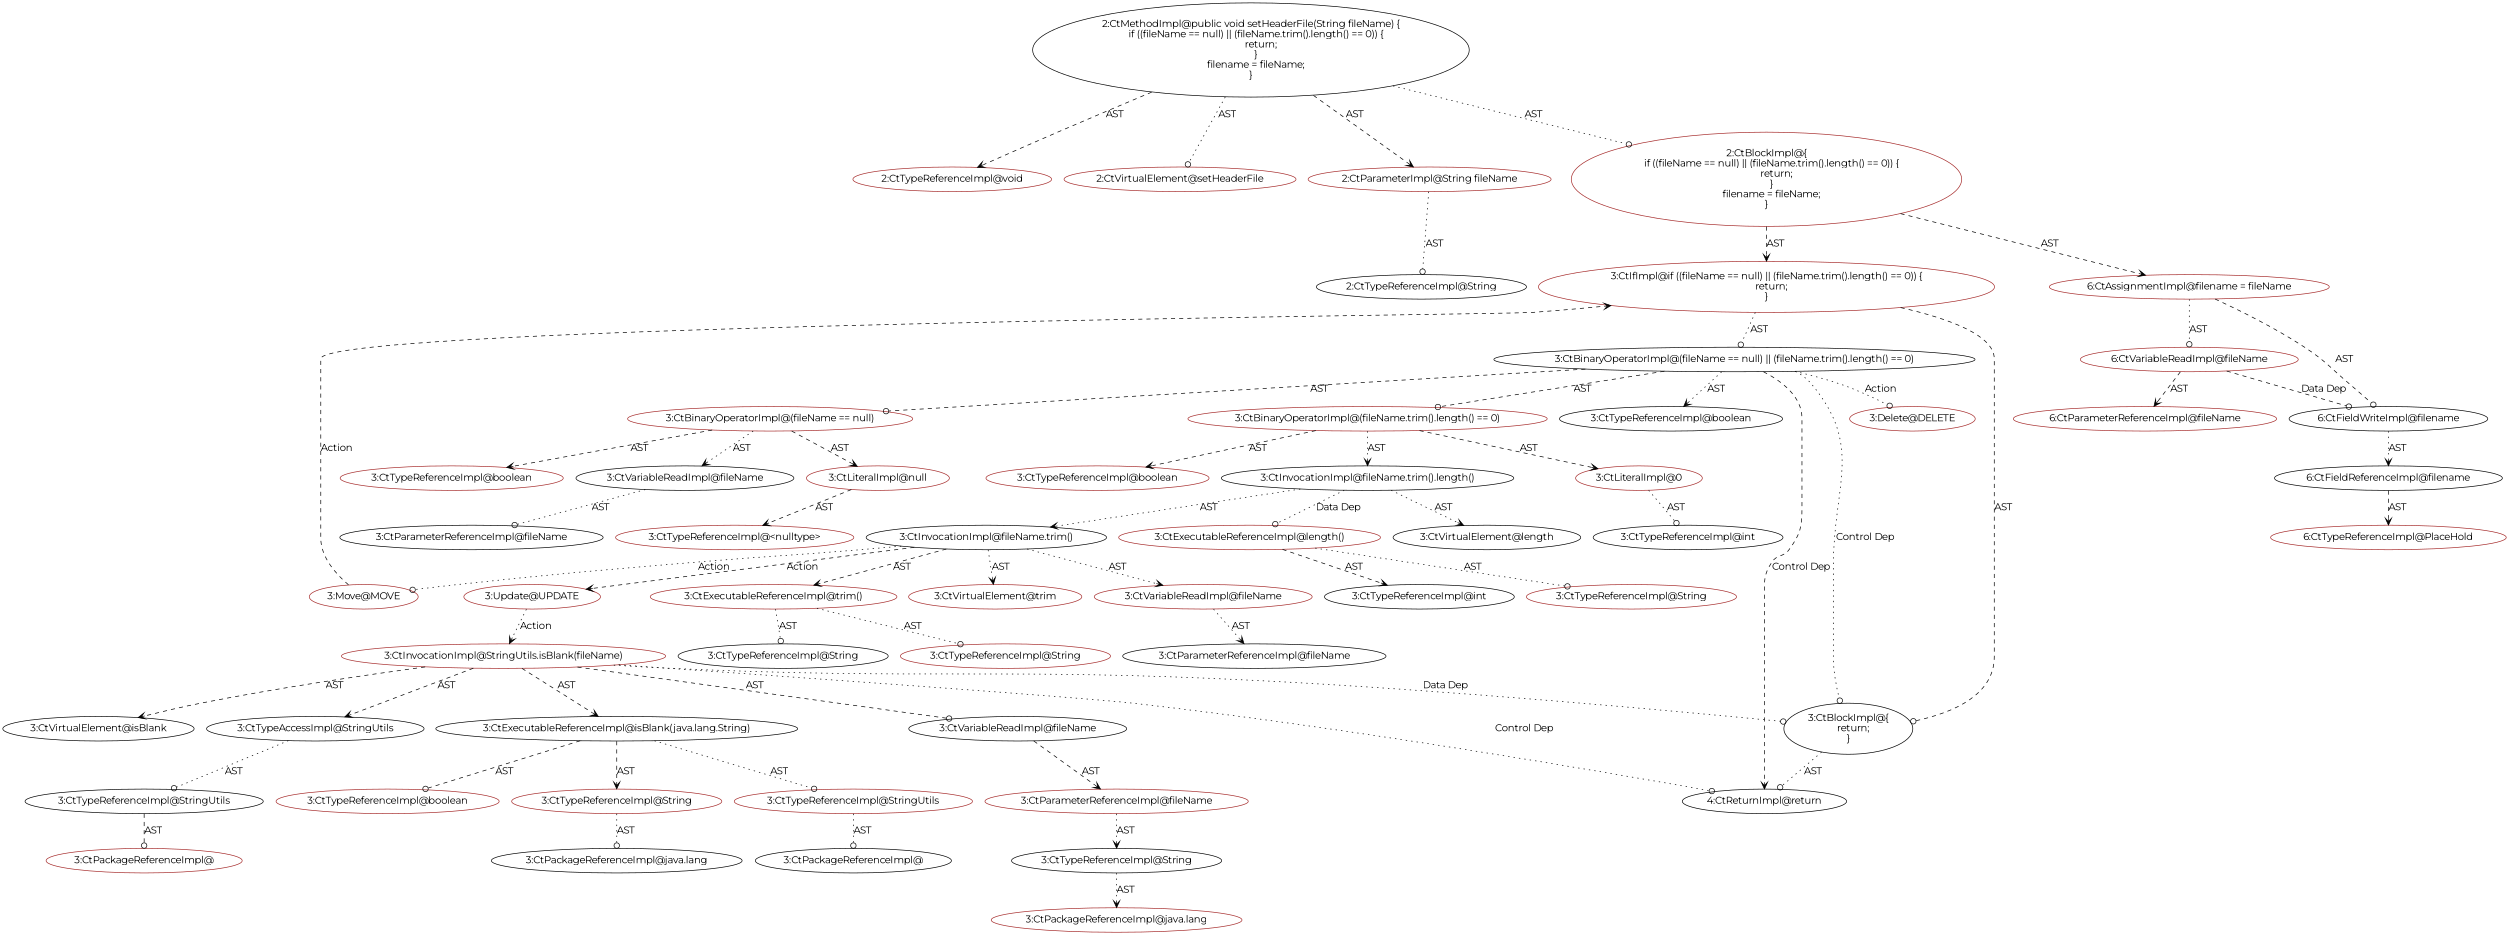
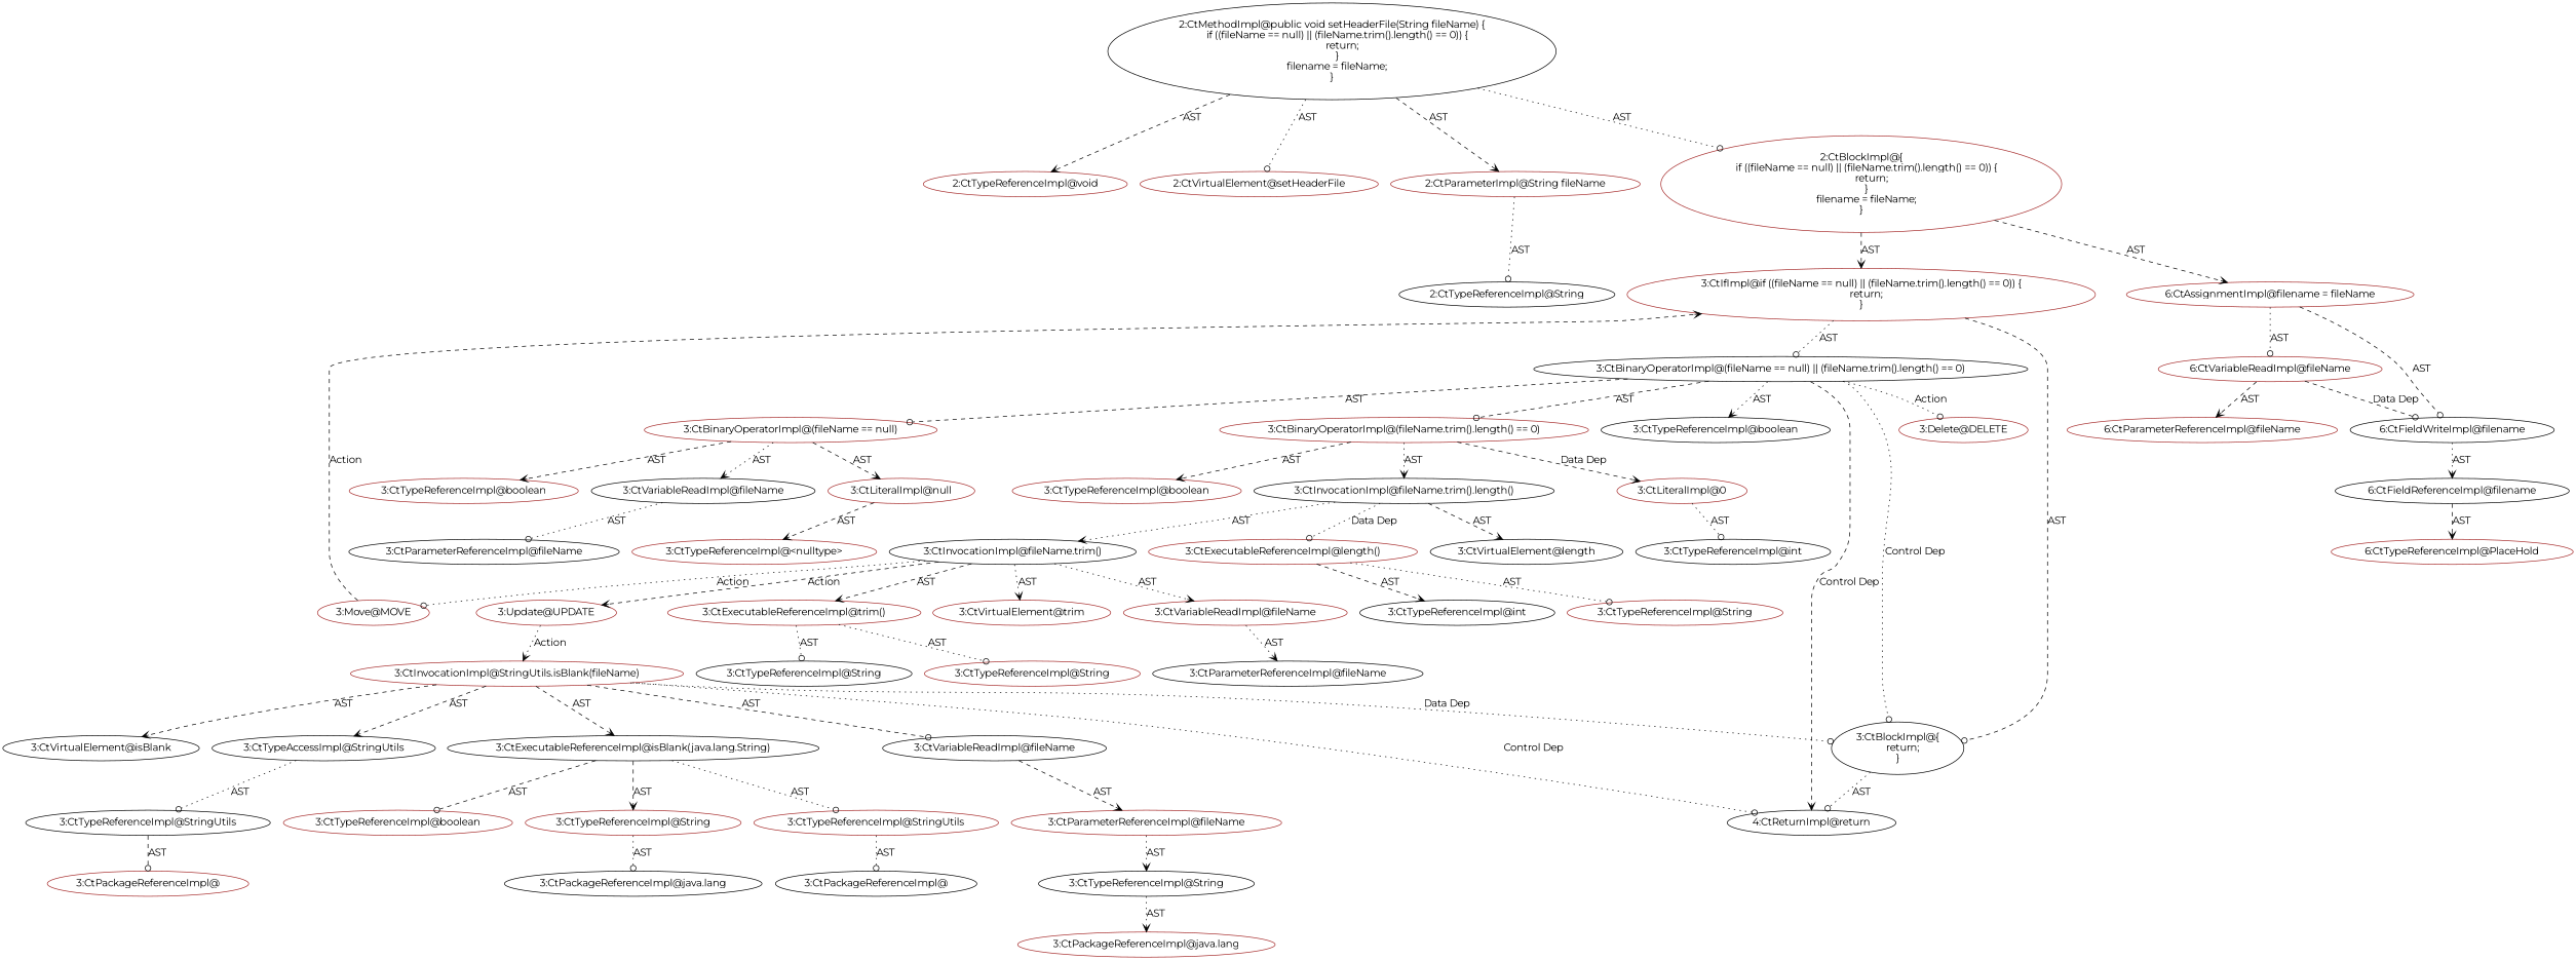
  digraph {
    fontname=Montserrat
    node [color=brown fontname=Montserrat shape=ellipse]
    edge [arrowhead=vee fontname=Montserrat style=dotted]
    n1 [label="2:CtTypeReferenceImpl@void"]
    n2 [label="2:CtVirtualElement@setHeaderFile"]
    n3 [label="2:CtParameterImpl@String fileName"]
    n4 [color=black label="2:CtTypeReferenceImpl@String"]
    n5 [color=black label="3:CtVariableReadImpl@fileName"]
    n6 [color=black label="3:CtParameterReferenceImpl@fileName"]
    n7 [label="3:CtLiteralImpl@null"]
    n8 [label="3:CtTypeReferenceImpl@<nulltype>"]
    n9 [label="3:CtBinaryOperatorImpl@(fileName == null)"]
    n10 [label="3:CtTypeReferenceImpl@boolean"]
    n11 [label="3:CtExecutableReferenceImpl@length()"]
    n12 [label="3:CtTypeReferenceImpl@String"]
    n13 [color=black label="3:CtTypeReferenceImpl@int"]
    n14 [color=black label="3:CtVirtualElement@length"]
    n15 [label="3:CtExecutableReferenceImpl@trim()"]
    n16 [label="3:CtTypeReferenceImpl@String"]
    n17 [color=black label="3:CtTypeReferenceImpl@String"]
    n18 [label="3:CtVirtualElement@trim"]
    n19 [label="3:CtVariableReadImpl@fileName"]
    n20 [color=black label="3:CtParameterReferenceImpl@fileName"]
    n21 [color=black label="3:CtInvocationImpl@fileName.trim()"]
    n22 [label="3:Update@UPDATE"]
    n23 [label="3:Move@MOVE"]
    n24 [label="3:CtInvocationImpl@StringUtils.isBlank(fileName)"]
    n25 [label="3:CtIfImpl@if ((fileName == null) || (fileName.trim().length() == 0)) \{\n    return;\n\}"]
    n26 [color=black label="3:CtInvocationImpl@fileName.trim().length()"]
    n27 [label="3:CtLiteralImpl@0"]
    n28 [color=black label="3:CtTypeReferenceImpl@int"]
    n29 [label="3:CtBinaryOperatorImpl@(fileName.trim().length() == 0)"]
    n30 [label="3:CtTypeReferenceImpl@boolean"]
    n31 [color=black label="3:CtBinaryOperatorImpl@(fileName == null) || (fileName.trim().length() == 0)"]
    n32 [color=black label="3:CtTypeReferenceImpl@boolean"]
    n33 [color=black label="4:CtReturnImpl@return"]
    n34 [color=black label="3:CtBlockImpl@\{\n    return;\n\}"]
    n35 [label="3:Delete@DELETE"]
    n36 [color=black label="6:CtFieldReferenceImpl@filename"]
    n37 [label="6:CtTypeReferenceImpl@PlaceHold"]
    n38 [color=black label="6:CtFieldWriteImpl@filename"]
    n39 [label="6:CtVariableReadImpl@fileName"]
    n40 [label="6:CtParameterReferenceImpl@fileName"]
    n41 [label="6:CtAssignmentImpl@filename = fileName"]
    n42 [label="2:CtBlockImpl@\{\n    if ((fileName == null) || (fileName.trim().length() == 0)) \{\n        return;\n    \}\n    filename = fileName;\n\}"]
    n43 [color=black label="2:CtMethodImpl@public void setHeaderFile(String fileName) \{\n    if ((fileName == null) || (fileName.trim().length() == 0)) \{\n        return;\n    \}\n    filename = fileName;\n\}"]
    n44 [color=black label="3:CtTypeAccessImpl@StringUtils"]
    n45 [color=black label="3:CtExecutableReferenceImpl@isBlank(java.lang.String)"]
    n46 [color=black label="3:CtVariableReadImpl@fileName"]
    n47 [color=black label="3:CtVirtualElement@isBlank"]
    n48 [label="3:CtPackageReferenceImpl@"]
    n49 [color=black label="3:CtTypeReferenceImpl@StringUtils"]
    n50 [color=black label="3:CtPackageReferenceImpl@"]
    n51 [label="3:CtTypeReferenceImpl@StringUtils"]
    n52 [label="3:CtTypeReferenceImpl@boolean"]
    n53 [color=black label="3:CtPackageReferenceImpl@java.lang"]
    n54 [label="3:CtTypeReferenceImpl@String"]
    n55 [label="3:CtPackageReferenceImpl@java.lang"]
    n56 [color=black label="3:CtTypeReferenceImpl@String"]
    n57 [label="3:CtParameterReferenceImpl@fileName"]
    n3 -> n4 [arrowhead=odot label=AST]
    n5 -> n6 [arrowhead=odot label=AST]
    n7 -> n8 [label=AST style=dashed]
    n9 -> n5 [label=AST]
    n9 -> n7 [label=AST style=dashed]
    n9 -> n10 [label=AST style=dashed]
    n11 -> n12 [arrowhead=odot label=AST]
    n11 -> n13 [label=AST style=dashed]
    n15 -> n16 [arrowhead=odot label=AST]
    n15 -> n17 [arrowhead=odot label=AST]
    n19 -> n20 [label=AST]
    n21 -> n15 [label=AST style=dashed]
    n21 -> n18 [label=AST]
    n21 -> n19 [label=AST]
    n21 -> n22 [label=Action style=dashed]
    n21 -> n23 [arrowhead=odot label=Action]
    n22 -> n24 [label=Action]
    n23 -> n25 [label=Action style=dashed]
    n24 -> n33 [arrowhead=odot label="Control Dep"]
    n24 -> n34 [arrowhead=odot label="Data Dep"]
    n24 -> n44 [label=AST style=dashed]
    n24 -> n45 [label=AST style=dashed]
    n24 -> n46 [arrowhead=odot label=AST style=dashed]
    n24 -> n47 [label=AST style=dashed]
    n25 -> n31 [arrowhead=odot label=AST]
    n25 -> n34 [arrowhead=odot label=AST style=dashed]
    n26 -> n11 [arrowhead=odot label="Data Dep"]
-   n26 -> n14 [label=AST]
+   n26 -> n14 [label=AST style=dashed]
    n26 -> n21 [label=AST]
    n27 -> n28 [arrowhead=odot label=AST]
    n29 -> n26 [label=AST]
-   n29 -> n27 [label=AST style=dashed]
+   n29 -> n27 [label="Data Dep" style=dashed]
    n29 -> n30 [label=AST style=dashed]
    n31 -> n9 [arrowhead=odot label=AST style=dashed]
    n31 -> n29 [arrowhead=odot label=AST style=dashed]
    n31 -> n32 [label=AST]
    n31 -> n33 [label="Control Dep" style=dashed]
    n31 -> n34 [arrowhead=odot label="Control Dep"]
    n31 -> n35 [arrowhead=odot label=Action]
    n34 -> n33 [arrowhead=odot label=AST]
    n36 -> n37 [label=AST style=dashed]
    n38 -> n36 [label=AST]
    n39 -> n38 [arrowhead=odot label="Data Dep" style=dashed]
    n39 -> n40 [label=AST style=dashed]
    n41 -> n38 [arrowhead=odot label=AST style=dashed]
    n41 -> n39 [arrowhead=odot label=AST]
    n42 -> n25 [label=AST style=dashed]
    n42 -> n41 [label=AST style=dashed]
    n43 -> n1 [label=AST style=dashed]
    n43 -> n2 [arrowhead=odot label=AST]
    n43 -> n3 [label=AST style=dashed]
    n43 -> n42 [arrowhead=odot label=AST]
    n44 -> n49 [arrowhead=odot label=AST]
    n45 -> n51 [arrowhead=odot label=AST]
    n45 -> n52 [arrowhead=odot label=AST style=dashed]
    n45 -> n54 [label=AST style=dashed]
    n46 -> n57 [label=AST style=dashed]
    n49 -> n48 [arrowhead=odot label=AST style=dashed]
    n51 -> n50 [arrowhead=odot label=AST]
    n54 -> n53 [arrowhead=odot label=AST]
    n56 -> n55 [label=AST]
    n57 -> n56 [label=AST]
  }
